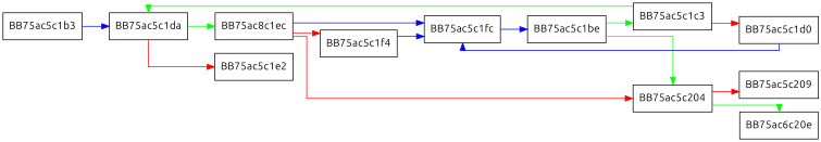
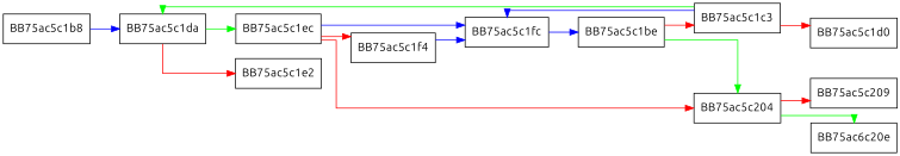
  digraph {
    fontname=Ubuntu
    rankdir=LR
    splines=ortho
    node [fontname=Ubuntu shape=box]
    edge [color=red fontname=Ubuntu]
-   BB75ac5c1b8 [label=BB75ac5c1b3]
+   BB75ac5c1b8
    BB75ac5c1da
    BB75ac5c1be
    BB75ac5c204
    BB75ac5c1c3
    n6 [label=BB75ac6c20e]
    BB75ac5c209
    BB75ac5c1d0
-   BB75ac5c1ec [label=BB75ac8c1ec]
+   BB75ac5c1ec
    BB75ac5c1e2
    BB75ac5c1fc
    BB75ac5c1f4
    BB75ac5c1b8 -> BB75ac5c1da [color=blue]
    BB75ac5c1da -> BB75ac5c1ec [color=green]
    BB75ac5c1da -> BB75ac5c1e2
    BB75ac5c1be -> BB75ac5c204 [color=green]
-   BB75ac5c1be -> BB75ac5c1c3 [color=green]
+   BB75ac5c1be -> BB75ac5c1c3
    BB75ac5c204 -> n6 [color=green]
    BB75ac5c204 -> BB75ac5c209
    BB75ac5c1c3 -> BB75ac5c1da [color=green]
    BB75ac5c1c3 -> BB75ac5c1d0
-   BB75ac5c1d0 -> BB75ac5c1fc [color=blue]
+   BB75ac5c1c3 -> BB75ac5c1fc [color=blue]
    BB75ac5c1ec -> BB75ac5c204
    BB75ac5c1ec -> BB75ac5c1fc [color=blue]
    BB75ac5c1ec -> BB75ac5c1f4
    BB75ac5c1fc -> BB75ac5c1be [color=blue]
    BB75ac5c1f4 -> BB75ac5c1fc [color=blue]
  }
